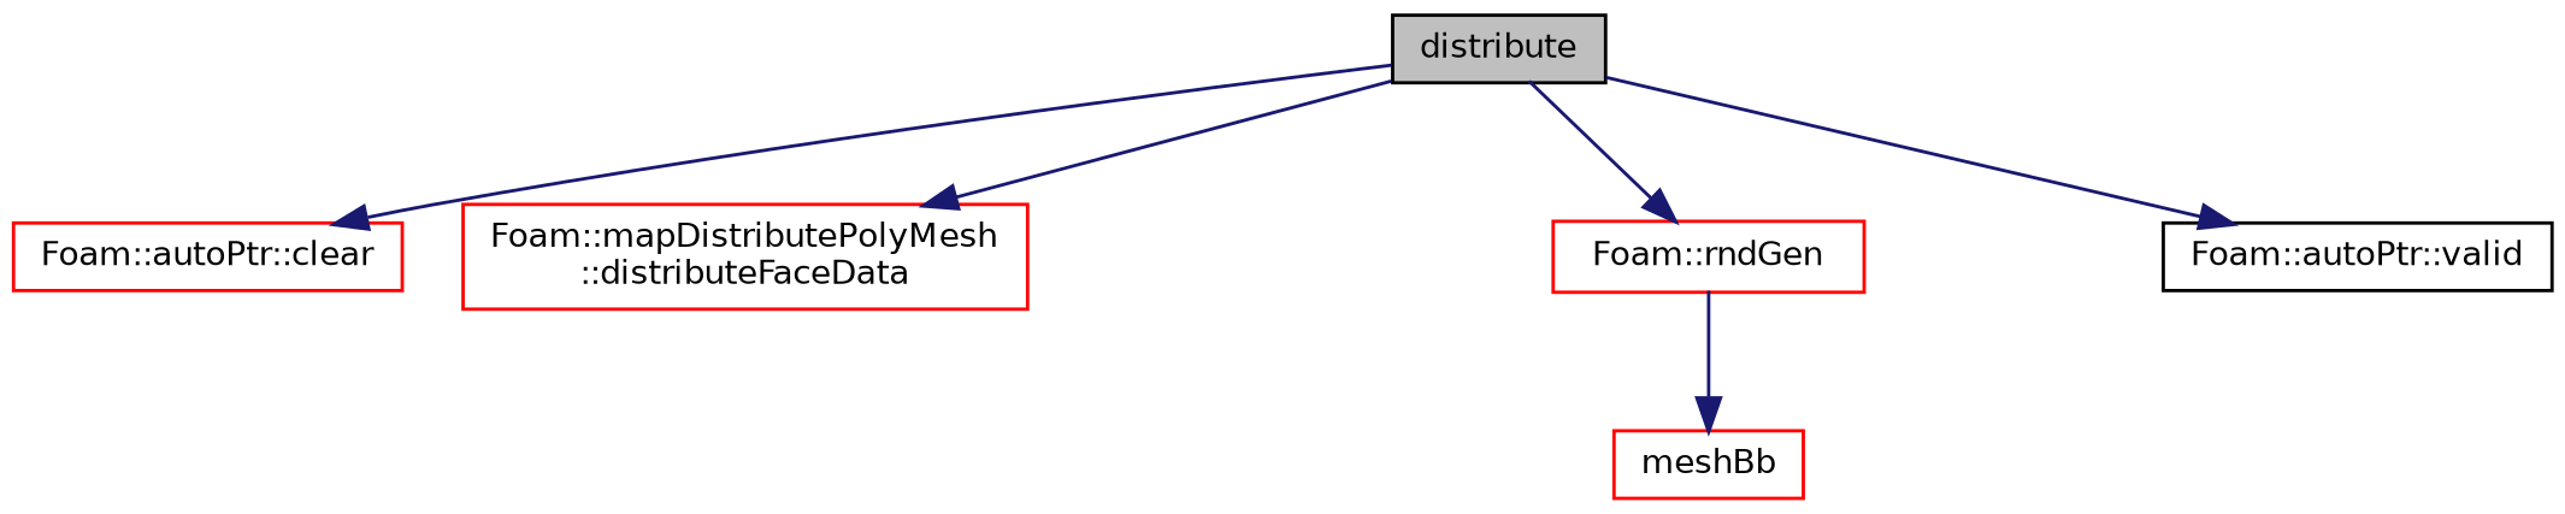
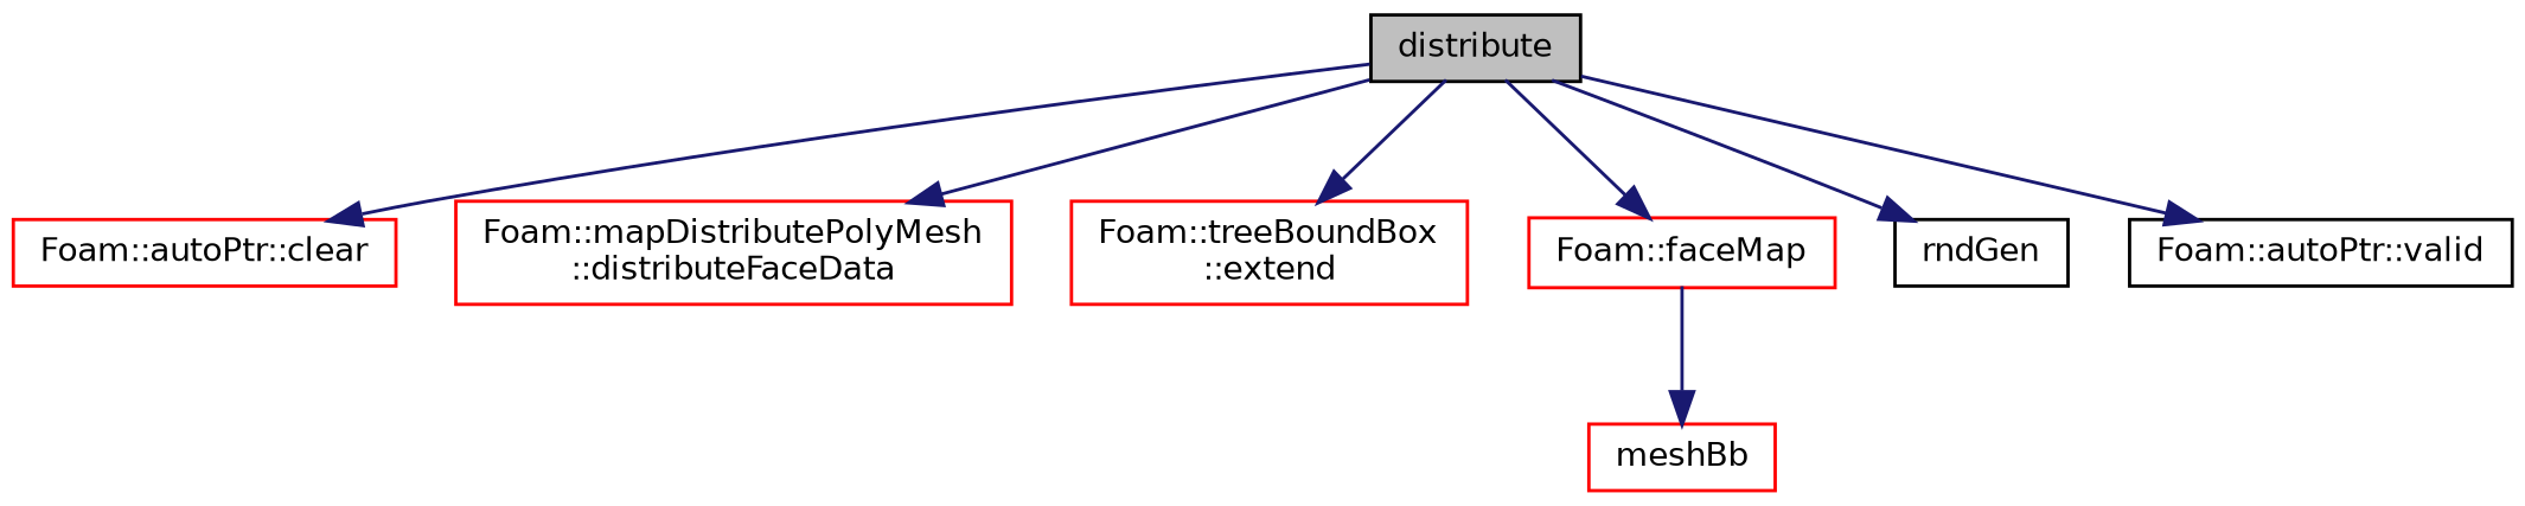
  digraph {
    rankdir=TB
    node [color=red fontname=Helvetica fontsize=10 shape=record]
    edge [color=midnightblue fontname=Helvetica fontsize=10 labelfontname=Helvetica labelfontsize=10 style=solid]
    n1 [color=black fillcolor=grey75 fontcolor=black height=0.2 label=distribute style=filled width=0.4]
    n2 [height=0.2 label="Foam::autoPtr::clear" width=0.4]
    n3 [height=0.2 label="Foam::mapDistributePolyMesh\l::distributeFaceData" width=0.4]
-   n5 [height=0.2 label="Foam::rndGen" width=0.4]
+   n4 [height=0.2 label="Foam::treeBoundBox\l::extend" width=0.4]
+   n5 [height=0.2 label="Foam::faceMap" width=0.4]
+   n6 [color=black height=0.2 label=rndGen width=0.4]
    n7 [color=black height=0.2 label="Foam::autoPtr::valid" width=0.4]
    n8 [height=0.2 label=meshBb width=0.4]
    n1 -> n2
    n1 -> n3
+   n1 -> n4
    n1 -> n5
+   n1 -> n6
    n1 -> n7
    n5 -> n8
  }
